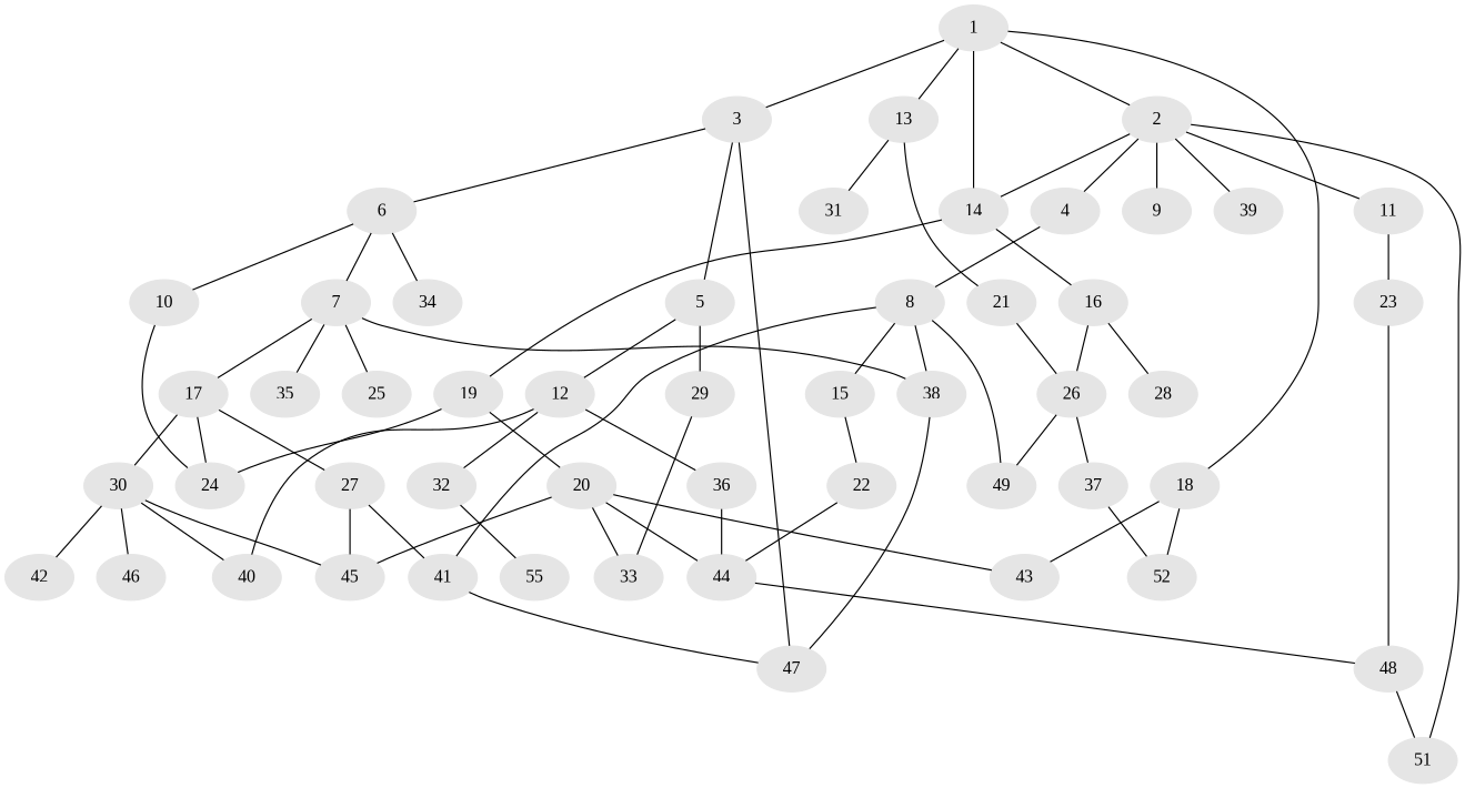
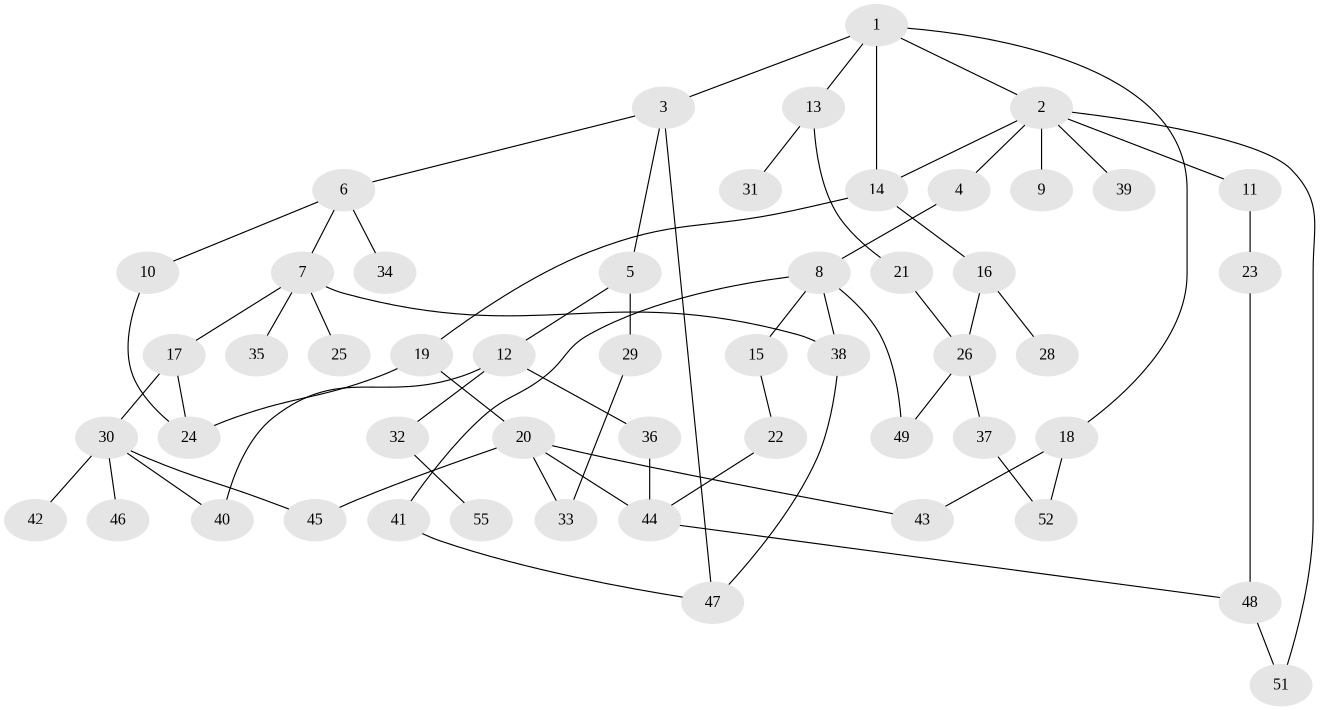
  graph {
    fontname="Liberation Serif"
    node [color=gray90 fontname="Liberation Serif" style=filled]
    edge [fontname="Liberation Serif"]
    1
    2
    3
    13
    14
    18
    4
    9
    11
    39
    51
    5
    6
    47
    21
    31
    16
    19
    43
    52
    8
    38
    15
    41
    49
    23
    12
    29
    7
    10
    34
    32
    36
    40
    33
    17
    25
    35
    24
-   27
    30
    22
    48
    n44 [label=55]
    44
    26
    28
    20
    37
    45
    42
    46
    1 -- 2
    1 -- 3
    1 -- 13
    1 -- 14
    1 -- 18
    2 -- 14
    2 -- 4
    2 -- 9
    2 -- 11
    2 -- 39
    2 -- 51
    3 -- 5
    3 -- 6
    3 -- 47
    13 -- 21
    13 -- 31
    14 -- 16
    14 -- 19
    18 -- 43
    18 -- 52
    4 -- 8
    11 -- 23
    5 -- 12
    5 -- 29
    6 -- 7
    6 -- 10
    6 -- 34
    21 -- 26
    16 -- 26
    16 -- 28
    19 -- 24
    19 -- 20
    8 -- 38
    8 -- 15
    8 -- 41
    8 -- 49
    38 -- 47
    15 -- 22
    41 -- 47
    23 -- 48
    12 -- 32
    12 -- 36
    12 -- 40
    29 -- 33
    7 -- 38
    7 -- 17
    7 -- 25
    7 -- 35
    10 -- 24
    32 -- n44
    36 -- 44
    17 -- 24
-   17 -- 27
    17 -- 30
-   27 -- 41
-   27 -- 45
    30 -- 40
    30 -- 45
    30 -- 42
    30 -- 46
    22 -- 44
    48 -- 51
    44 -- 48
    26 -- 49
    26 -- 37
    20 -- 43
    20 -- 33
    20 -- 44
    20 -- 45
    37 -- 52
  }
